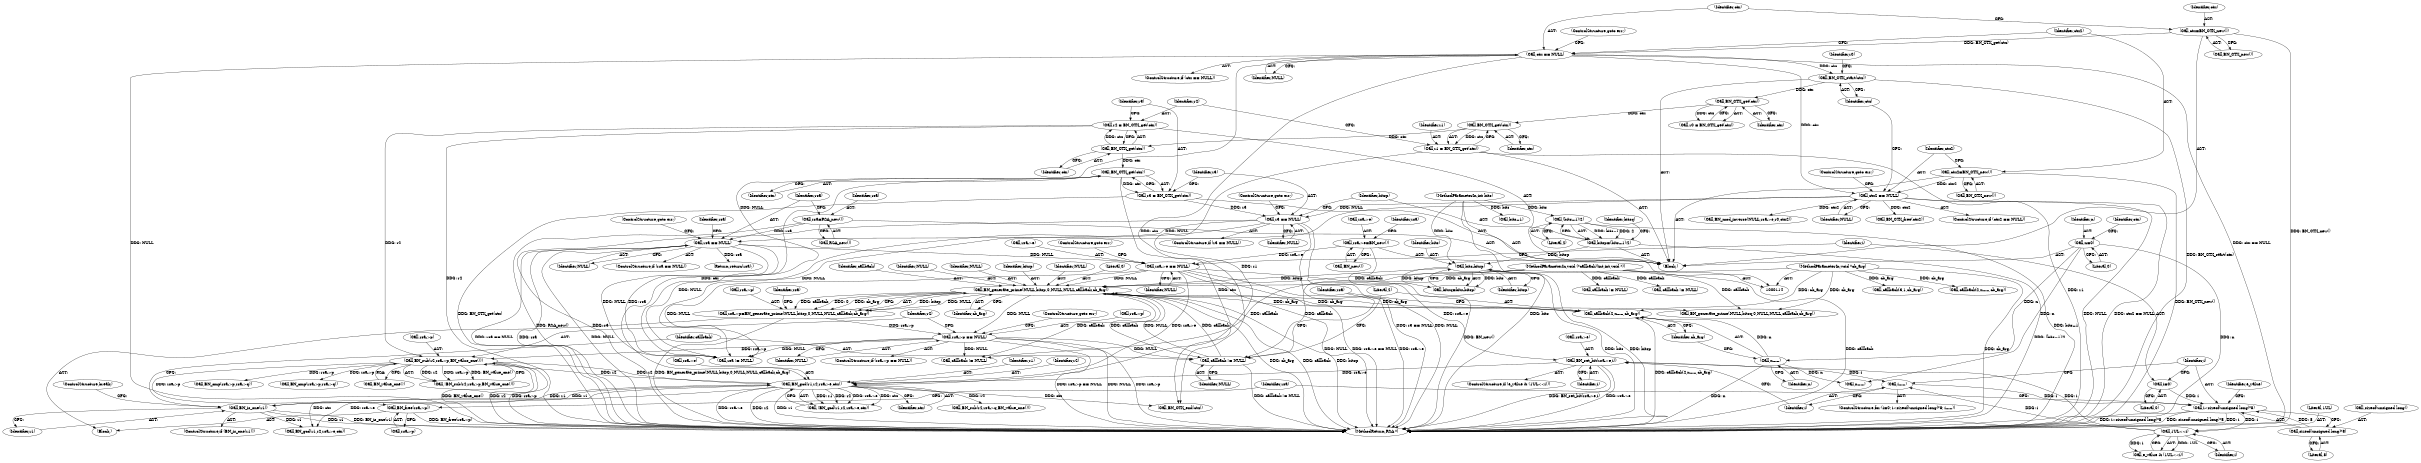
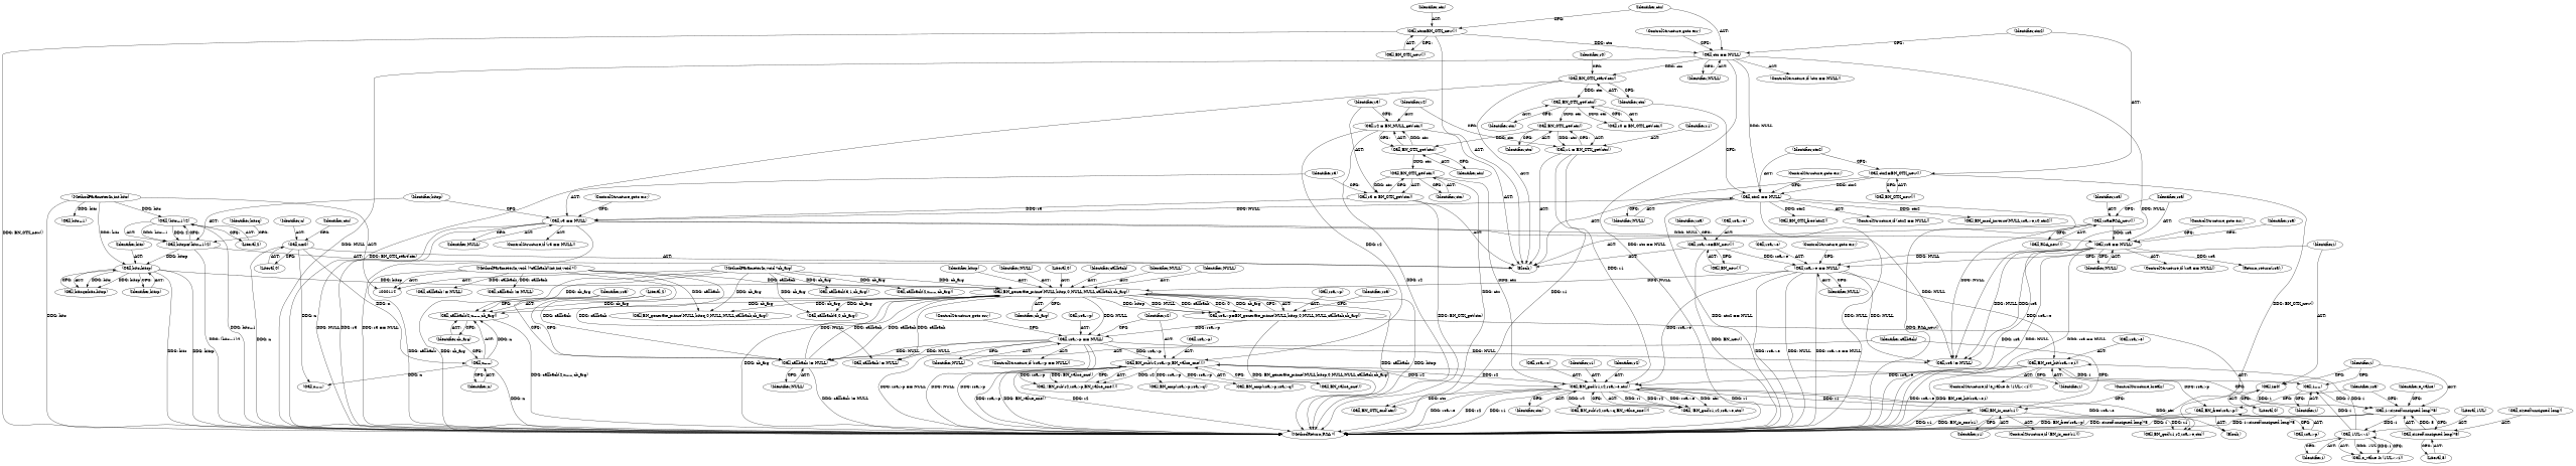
  digraph {
    n1 [label="(Call,BN_free(rsa->p))"]
    n2 [label="(MethodReturn,RSA *)"]
    n3 [label="(Block,)"]
    n4 [label="(Call,rsa->p)"]
    n5 [label="(Call,BN_sub(r2,rsa->p,BN_value_one()))"]
    n6 [label="(Call,BN_gcd(r1,r2,rsa->e,ctx))"]
    n7 [label="(Call,!BN_sub(r2,rsa->p,BN_value_one()))"]
    n8 [label="(Call,BN_cmp(rsa->p,rsa->q))"]
    n9 [label="(Call,BN_cmp(rsa->p,rsa->q))"]
    n10 [label="(Call,BN_value_one())"]
    n11 [label="(Call,BN_CTX_end(ctx))"]
    n12 [label="(Call,BN_is_one(r1))"]
    n13 [label="(Call,BN_gcd(r1,r2,rsa->e,ctx))"]
    n14 [label="(Call,BN_sub(r2,rsa->q,BN_value_one()))"]
    n15 [label="(Identifier,ctx)"]
    n16 [label="(Call,!BN_gcd(r1,r2,rsa->e,ctx))"]
-   n17 [label="(Call,r2 = BN_CTX_get(ctx))"]
+   n17 [label="(Call,r2 = BN_NULL_get(ctx))"]
    n18 [label="(Call,BN_CTX_get(ctx))"]
    n19 [label="(Block,)"]
    n20 [label="(Call,BN_CTX_get(ctx))"]
    n21 [label="(Identifier,ctx)"]
    n22 [label="(Call,r3 = BN_CTX_get(ctx))"]
    n23 [label="(Identifier,ctx)"]
    n24 [label="(Call,BN_CTX_get(ctx))"]
    n25 [label="(Call,r1 = BN_CTX_get(ctx))"]
    n26 [label="(Identifier,ctx)"]
    n27 [label="(Call,BN_CTX_get(ctx))"]
    n28 [label="(Identifier,ctx)"]
    n29 [label="(Call,r0 = BN_CTX_get(ctx))"]
    n30 [label="(Call,BN_CTX_start(ctx))"]
    n31 [label="(Identifier,ctx)"]
    n32 [label="(Call,ctx2 == NULL)"]
    n33 [label="(Call,ctx == NULL)"]
    n34 [label="(ControlStructure,if (ctx == NULL))"]
    n35 [label="(Identifier,NULL)"]
    n36 [label="(Call,rsa != NULL)"]
    n37 [label="(Call,r3 == NULL)"]
    n38 [label="(Call,BN_mod_inverse(NULL,rsa->e,r0,ctx2))"]
    n39 [label="(Identifier,NULL)"]
    n40 [label="(Call,BN_CTX_free(ctx2))"]
    n41 [label="(ControlStructure,if (ctx2 == NULL))"]
    n42 [label="(Call,ctx=BN_CTX_new())"]
    n43 [label="(Call,BN_CTX_new())"]
    n44 [label="(ControlStructure,if (BN_is_one(r1)))"]
    n45 [label="(Identifier,r1)"]
    n46 [label="(Call,rsa->e == NULL)"]
    n47 [label="(Call,BN_set_bit(rsa->e,i))"]
    n48 [label="(Call,BN_generate_prime(NULL,bitsp,0,NULL,NULL,callback,cb_arg))"]
    n49 [label="(Identifier,NULL)"]
    n50 [label="(Call,i++)"]
    n51 [label="(ControlStructure,if (e_value & (1UL<<i)))"]
    n52 [label="(Identifier,i)"]
    n53 [label="(Call,rsa->p == NULL)"]
    n54 [label="(Call,callback != NULL)"]
    n55 [label="(Call,callback != NULL)"]
    n56 [label="(Call,rsa->p=BN_generate_prime(NULL,bitsp,0,NULL,NULL,callback,cb_arg))"]
    n57 [label="(Call,callback(2,n++,cb_arg))"]
    n58 [label="(Call,BN_generate_prime(NULL,bitsq,0,NULL,NULL,callback,cb_arg))"]
    n59 [label="(Identifier,cb_arg)"]
+   n60 [label="(Call,callback(3,0,cb_arg))"]
    n61 [label="(Call,rsa->e=BN_new())"]
    n62 [label="(Call,BN_new())"]
    n63 [label="(Call,rsa == NULL)"]
    n64 [label="(Identifier,NULL)"]
    n65 [label="(ControlStructure,if (rsa == NULL))"]
    n66 [label="(Return,return(rsa);)"]
    n67 [label="(Call,rsa=RSA_new())"]
    n68 [label="(Call,RSA_new())"]
    n69 [label="(ControlStructure,if (r3 == NULL))"]
    n70 [label="(Identifier,NULL)"]
    n71 [label="(Call,ctx2=BN_CTX_new())"]
    n72 [label="(Call,BN_CTX_new())"]
    n73 [label="(Call,i<sizeof(unsigned long)*8)"]
-   n74 [label="(ControlStructure,for (i=0; i<sizeof(unsigned long)*8; i++))"]
    n75 [label="(Identifier,i)"]
    n76 [label="(Call,1UL<<i)"]
    n77 [label="(Identifier,i)"]
    n78 [label="(Call,e_value & (1UL<<i))"]
    n79 [label="(Call,sizeof(unsigned long)*8)"]
    n80 [label="(Literal,8)"]
    n81 [label="(Call,i=0)"]
    n82 [label="(Literal,0)"]
    n83 [label="(ControlStructure,if (rsa->p == NULL))"]
    n84 [label="(Identifier,NULL)"]
    n85 [label="(Identifier,NULL)"]
    n86 [label="(Identifier,cb_arg)"]
    n87 [label="(MethodParameterIn,void (*callback)(int,int,void *))"]
    n88 [label="(Call,callback != NULL)"]
    n89 [label="(Call,callback != NULL)"]
    1000114
    n91 [label="(Call,bits-bitsp)"]
    n92 [label="(Identifier,bitsp)"]
    n93 [label="(Call,bitsq=bits-bitsp)"]
    n94 [label="(MethodParameterIn,int bits)"]
    n95 [label="(Call,(bits+1)/2)"]
    n96 [label="(Call,bits+1)"]
    n97 [label="(Call,bitsp=(bits+1)/2)"]
    n98 [label="(Literal,2)"]
    n99 [label="(Call,n++)"]
    n100 [label="(Identifier,n)"]
    n101 [label="(Call,n++)"]
    n102 [label="(Call,n=0)"]
    n103 [label="(Literal,0)"]
    n104 [label="(MethodParameterIn,void *cb_arg)"]
    n105 [label="(Call,callback(3,1,cb_arg))"]
    n106 [label="(Call,callback(2,n++,cb_arg))"]
    n107 [label="(ControlStructure,goto err;)"]
    n108 [label="(Literal,2)"]
    n109 [label="(Identifier,NULL)"]
    n110 [label="(Identifier,rsa)"]
    n111 [label="(Identifier,ctx)"]
    n112 [label="(Call,rsa->p)"]
    n113 [label="(ControlStructure,goto err;)"]
    n114 [label="(Literal,0)"]
    n115 [label="(Identifier,ctx)"]
    n116 [label="(ControlStructure,goto err;)"]
    n117 [label="(Call,rsa->e)"]
    n118 [label="(Identifier,callback)"]
    n119 [label="(Identifier,r3)"]
    n120 [label="(Call,rsa->p)"]
    n121 [label="(Identifier,rsa)"]
    n122 [label="(Identifier,r0)"]
    n123 [label="(Identifier,rsa)"]
    n124 [label="(Identifier,rsa)"]
    n125 [label="(Identifier,r3)"]
    n126 [label="(Identifier,r1)"]
    n127 [label="(Identifier,ctx)"]
    n128 [label="(Identifier,rsa)"]
    n129 [label="(Identifier,callback)"]
    n130 [label="(Identifier,n)"]
    n131 [label="(ControlStructure,goto err;)"]
    n132 [label="(Call,rsa->e)"]
    n133 [label="(Identifier,bitsp)"]
    n134 [label="(Identifier,r2)"]
    n135 [label="(Literal,1UL)"]
    n136 [label="(Identifier,ctx2)"]
    n137 [label="(Identifier,r2)"]
    n138 [label="(Identifier,e_value)"]
    n139 [label="(Identifier,r1)"]
    n140 [label="(Identifier,bits)"]
    n141 [label="(ControlStructure,goto err;)"]
    n142 [label="(Identifier,NULL)"]
    n143 [label="(ControlStructure,break;)"]
    n144 [label="(Identifier,r2)"]
    n145 [label="(Identifier,rsa)"]
    n146 [label="(Identifier,NULL)"]
    n147 [label="(Call,rsa->e)"]
    n148 [label="(Identifier,ctx2)"]
    n149 [label="(Call,rsa->e)"]
    n150 [label="(Identifier,bitsq)"]
    n151 [label="(Identifier,i)"]
    n152 [label="(Identifier,i)"]
    n153 [label="(Identifier,rsa)"]
    n154 [label="(ControlStructure,goto err;)"]
    n155 [label="(Identifier,bitsp)"]
    n156 [label="(Call,rsa->p)"]
    n157 [label="(Call,sizeof(unsigned long))"]
    n1 -> n2 [label="DDG: BN_free(rsa->p)"]
    n1 -> n3 [label="AST: "]
    n1 -> n4 [label="CFG: "]
    n4 -> n1 [label="AST: "]
    n5 -> n1 [label="DDG: rsa->p"]
    n5 -> n2 [label="DDG: BN_value_one()"]
    n5 -> n2 [label="DDG: r2"]
    n5 -> n2 [label="DDG: rsa->p"]
    n5 -> n6 [label="DDG: r2"]
    n5 -> n7 [label="AST: "]
    n5 -> n7 [label="DDG: r2"]
    n5 -> n7 [label="DDG: rsa->p"]
    n5 -> n7 [label="DDG: BN_value_one()"]
    n5 -> n8 [label="DDG: rsa->p"]
    n5 -> n9 [label="DDG: rsa->p"]
    n5 -> n10 [label="CFG: "]
    n6 -> n2 [label="DDG: rsa->e"]
    n6 -> n2 [label="DDG: r2"]
    n6 -> n2 [label="DDG: r1"]
    n6 -> n5 [label="DDG: r2"]
    n6 -> n11 [label="DDG: ctx"]
    n6 -> n12 [label="DDG: r1"]
    n6 -> n13 [label="DDG: rsa->e"]
    n6 -> n13 [label="DDG: ctx"]
    n6 -> n14 [label="DDG: r2"]
    n6 -> n15 [label="CFG: "]
    n6 -> n16 [label="AST: "]
    n6 -> n16 [label="DDG: r1"]
    n6 -> n16 [label="DDG: r2"]
    n6 -> n16 [label="DDG: rsa->e"]
    n6 -> n16 [label="DDG: ctx"]
    n7 -> n5 [label="CFG: "]
-   n10 -> n5 [label="RSA: "]
+   n10 -> n5 [label="AST: "]
    n12 -> n2 [label="DDG: r1"]
    n12 -> n2 [label="DDG: BN_is_one(r1)"]
    n12 -> n6 [label="DDG: r1"]
    n12 -> n13 [label="DDG: r1"]
    n12 -> n44 [label="AST: "]
    n12 -> n45 [label="CFG: "]
    n15 -> n6 [label="AST: "]
    n16 -> n6 [label="CFG: "]
    n17 -> n2 [label="DDG: r2"]
    n17 -> n5 [label="DDG: r2"]
    n17 -> n18 [label="CFG: "]
    n17 -> n19 [label="AST: "]
    n18 -> n17 [label="AST: "]
    n18 -> n17 [label="DDG: ctx"]
    n18 -> n20 [label="DDG: ctx"]
    n18 -> n21 [label="CFG: "]
    n20 -> n6 [label="DDG: ctx"]
    n20 -> n11 [label="DDG: ctx"]
    n20 -> n22 [label="AST: "]
    n20 -> n22 [label="DDG: ctx"]
    n20 -> n23 [label="CFG: "]
    n21 -> n18 [label="AST: "]
    n22 -> n2 [label="DDG: BN_CTX_get(ctx)"]
    n22 -> n19 [label="AST: "]
    n22 -> n20 [label="CFG: "]
    n22 -> n37 [label="DDG: r3"]
    n23 -> n20 [label="AST: "]
    n24 -> n18 [label="DDG: ctx"]
    n24 -> n25 [label="AST: "]
    n24 -> n25 [label="DDG: ctx"]
    n24 -> n26 [label="CFG: "]
    n25 -> n2 [label="DDG: r1"]
    n25 -> n6 [label="DDG: r1"]
    n25 -> n19 [label="AST: "]
    n25 -> n24 [label="CFG: "]
    n26 -> n24 [label="AST: "]
    n27 -> n24 [label="DDG: ctx"]
    n27 -> n28 [label="CFG: "]
    n27 -> n29 [label="AST: "]
    n27 -> n29 [label="DDG: ctx"]
    n28 -> n27 [label="AST: "]
    n29 -> n27 [label="CFG: "]
    n30 -> n2 [label="DDG: BN_CTX_start(ctx)"]
    n30 -> n19 [label="AST: "]
    n30 -> n27 [label="DDG: ctx"]
    n30 -> n31 [label="CFG: "]
    n31 -> n30 [label="AST: "]
    n31 -> n32 [label="CFG: "]
    n32 -> n2 [label="DDG: ctx2 == NULL"]
    n32 -> n2 [label="DDG: NULL"]
    n32 -> n36 [label="DDG: NULL"]
    n32 -> n37 [label="DDG: NULL"]
    n32 -> n38 [label="DDG: ctx2"]
    n32 -> n39 [label="CFG: "]
    n32 -> n40 [label="DDG: ctx2"]
    n32 -> n41 [label="AST: "]
    n33 -> n2 [label="DDG: NULL"]
    n33 -> n2 [label="DDG: ctx == NULL"]
-   n33 -> n11 [label="DDG: ctx"]
    n33 -> n30 [label="DDG: ctx"]
-   n33 -> n32 [label="DDG: ctx"]
+   n33 -> n32 [label="DDG: NULL"]
    n33 -> n34 [label="AST: "]
    n33 -> n35 [label="CFG: "]
    n33 -> n36 [label="DDG: NULL"]
    n35 -> n33 [label="AST: "]
    n37 -> n2 [label="DDG: r3"]
    n37 -> n2 [label="DDG: r3 == NULL"]
    n37 -> n2 [label="DDG: NULL"]
    n37 -> n36 [label="DDG: NULL"]
    n37 -> n63 [label="DDG: NULL"]
    n37 -> n69 [label="AST: "]
    n37 -> n70 [label="CFG: "]
    n39 -> n32 [label="AST: "]
    n42 -> n2 [label="DDG: BN_CTX_new()"]
    n42 -> n19 [label="AST: "]
-   n42 -> n33 [label="DDG: BN_CTX_get(ctx)"]
+   n42 -> n33 [label="DDG: ctx"]
    n42 -> n43 [label="CFG: "]
    n43 -> n42 [label="AST: "]
    n45 -> n12 [label="AST: "]
    n46 -> n2 [label="DDG: rsa->e == NULL"]
    n46 -> n2 [label="DDG: rsa->e"]
    n46 -> n2 [label="DDG: NULL"]
    n46 -> n6 [label="DDG: rsa->e"]
    n46 -> n36 [label="DDG: NULL"]
    n46 -> n47 [label="DDG: rsa->e"]
    n46 -> n48 [label="DDG: NULL"]
    n46 -> n49 [label="CFG: "]
    n47 -> n2 [label="DDG: BN_set_bit(rsa->e,i)"]
    n47 -> n2 [label="DDG: rsa->e"]
    n47 -> n6 [label="DDG: rsa->e"]
    n47 -> n50 [label="DDG: i"]
    n47 -> n51 [label="AST: "]
    n47 -> n52 [label="CFG: "]
    n48 -> n2 [label="DDG: cb_arg"]
    n48 -> n2 [label="DDG: callback"]
    n48 -> n2 [label="DDG: bitsp"]
    n48 -> n53 [label="DDG: NULL"]
    n48 -> n54 [label="DDG: callback"]
    n48 -> n55 [label="DDG: callback"]
    n48 -> n56 [label="AST: "]
    n48 -> n56 [label="DDG: bitsp"]
    n48 -> n56 [label="DDG: NULL"]
    n48 -> n56 [label="DDG: callback"]
    n48 -> n56 [label="DDG: 0"]
    n48 -> n56 [label="DDG: cb_arg"]
    n48 -> n57 [label="DDG: cb_arg"]
    n48 -> n58 [label="DDG: cb_arg"]
    n48 -> n59 [label="CFG: "]
+   n48 -> n60 [label="DDG: cb_arg"]
    n49 -> n46 [label="AST: "]
    n50 -> n73 [label="DDG: i"]
-   n50 -> n74 [label="AST: "]
    n50 -> n75 [label="CFG: "]
    n52 -> n47 [label="AST: "]
    n53 -> n2 [label="DDG: NULL"]
    n53 -> n2 [label="DDG: rsa->p"]
    n53 -> n2 [label="DDG: rsa->p == NULL"]
    n53 -> n5 [label="DDG: rsa->p"]
    n53 -> n36 [label="DDG: NULL"]
    n53 -> n54 [label="DDG: NULL"]
    n53 -> n55 [label="DDG: NULL"]
    n53 -> n83 [label="AST: "]
    n53 -> n84 [label="CFG: "]
    n54 -> n2 [label="DDG: callback != NULL"]
    n54 -> n48 [label="DDG: NULL"]
    n54 -> n48 [label="DDG: callback"]
    n54 -> n85 [label="CFG: "]
    n56 -> n2 [label="DDG: BN_generate_prime(NULL,bitsp,0,NULL,NULL,callback,cb_arg)"]
    n56 -> n3 [label="AST: "]
    n56 -> n48 [label="CFG: "]
    n56 -> n53 [label="DDG: rsa->p"]
    n57 -> n2 [label="DDG: callback(2,n++,cb_arg)"]
    n57 -> n48 [label="DDG: cb_arg"]
    n57 -> n86 [label="CFG: "]
    n59 -> n48 [label="AST: "]
    n61 -> n2 [label="DDG: BN_new()"]
    n61 -> n19 [label="AST: "]
    n61 -> n46 [label="DDG: rsa->e"]
    n61 -> n62 [label="CFG: "]
    n62 -> n61 [label="AST: "]
    n63 -> n2 [label="DDG: rsa == NULL"]
    n63 -> n2 [label="DDG: rsa"]
    n63 -> n2 [label="DDG: NULL"]
    n63 -> n36 [label="DDG: rsa"]
    n63 -> n36 [label="DDG: NULL"]
    n63 -> n46 [label="DDG: NULL"]
    n63 -> n64 [label="CFG: "]
    n63 -> n65 [label="AST: "]
    n63 -> n66 [label="DDG: rsa"]
    n64 -> n63 [label="AST: "]
    n67 -> n2 [label="DDG: RSA_new()"]
    n67 -> n19 [label="AST: "]
    n67 -> n63 [label="DDG: rsa"]
    n67 -> n68 [label="CFG: "]
    n68 -> n67 [label="AST: "]
    n70 -> n37 [label="AST: "]
    n71 -> n2 [label="DDG: BN_CTX_new()"]
    n71 -> n19 [label="AST: "]
    n71 -> n32 [label="DDG: ctx2"]
    n71 -> n72 [label="CFG: "]
    n72 -> n71 [label="AST: "]
    n73 -> n2 [label="DDG: i"]
    n73 -> n2 [label="DDG: i<sizeof(unsigned long)*8"]
    n73 -> n2 [label="DDG: sizeof(unsigned long)*8"]
    n73 -> n76 [label="DDG: i"]
    n73 -> n79 [label="CFG: "]
    n75 -> n47 [label="CFG: "]
    n75 -> n50 [label="AST: "]
    n76 -> n47 [label="DDG: i"]
    n76 -> n50 [label="DDG: i"]
    n76 -> n77 [label="CFG: "]
    n76 -> n78 [label="AST: "]
    n76 -> n78 [label="DDG: 1UL"]
    n76 -> n78 [label="DDG: i"]
    n77 -> n76 [label="AST: "]
    n78 -> n76 [label="CFG: "]
    n79 -> n73 [label="AST: "]
    n79 -> n73 [label="DDG: 8"]
    n79 -> n80 [label="CFG: "]
    n80 -> n79 [label="AST: "]
    n81 -> n73 [label="DDG: i"]
    n81 -> n82 [label="CFG: "]
    n82 -> n81 [label="AST: "]
    n84 -> n53 [label="AST: "]
    n85 -> n54 [label="AST: "]
    n86 -> n57 [label="AST: "]
    n86 -> n99 [label="CFG: "]
    n87 -> n2 [label="DDG: callback"]
    n87 -> n48 [label="DDG: callback"]
    n87 -> n54 [label="DDG: callback"]
    n87 -> n55 [label="DDG: callback"]
    n87 -> n58 [label="DDG: callback"]
    n87 -> n88 [label="DDG: callback"]
    n87 -> n89 [label="DDG: callback"]
    n87 -> 1000114 [label="AST: "]
    n91 -> n2 [label="DDG: bits"]
    n91 -> n2 [label="DDG: bitsp"]
    n91 -> n48 [label="DDG: bitsp"]
    n91 -> n92 [label="CFG: "]
    n91 -> n93 [label="AST: "]
    n91 -> n93 [label="DDG: bits"]
    n91 -> n93 [label="DDG: bitsp"]
    n92 -> n91 [label="AST: "]
    n93 -> n91 [label="CFG: "]
    n94 -> n2 [label="DDG: bits"]
    n94 -> 1000114 [label="AST: "]
    n94 -> n91 [label="DDG: bits"]
    n94 -> n95 [label="DDG: bits"]
    n94 -> n96 [label="DDG: bits"]
    n95 -> n2 [label="DDG: bits+1"]
    n95 -> n97 [label="AST: "]
    n95 -> n97 [label="DDG: bits+1"]
    n95 -> n97 [label="DDG: 2"]
    n95 -> n98 [label="CFG: "]
    n97 -> n2 [label="DDG: (bits+1)/2"]
    n97 -> n19 [label="AST: "]
    n97 -> n91 [label="DDG: bitsp"]
    n97 -> n95 [label="CFG: "]
    n98 -> n95 [label="AST: "]
    n99 -> n2 [label="DDG: n"]
    n99 -> n57 [label="AST: "]
    n99 -> n57 [label="DDG: n"]
    n99 -> n100 [label="CFG: "]
    n99 -> n101 [label="DDG: n"]
    n100 -> n99 [label="AST: "]
    n102 -> n2 [label="DDG: n"]
    n102 -> n19 [label="AST: "]
    n102 -> n99 [label="DDG: n"]
    n102 -> n101 [label="DDG: n"]
    n102 -> n103 [label="CFG: "]
    n103 -> n102 [label="AST: "]
    n104 -> n2 [label="DDG: cb_arg"]
    n104 -> n48 [label="DDG: cb_arg"]
    n104 -> n57 [label="DDG: cb_arg"]
    n104 -> n58 [label="DDG: cb_arg"]
+   n104 -> n60 [label="DDG: cb_arg"]
    n104 -> 1000114 [label="AST: "]
    n104 -> n105 [label="DDG: cb_arg"]
    n104 -> n106 [label="DDG: cb_arg"]
    n107 -> n63 [label="CFG: "]
    n108 -> n54 [label="CFG: "]
    n108 -> n57 [label="AST: "]
    n109 -> n48 [label="AST: "]
    n110 -> n63 [label="CFG: "]
    n111 -> n33 [label="AST: "]
    n111 -> n42 [label="CFG: "]
    n112 -> n5 [label="AST: "]
    n113 -> n46 [label="CFG: "]
    n114 -> n48 [label="AST: "]
    n115 -> n102 [label="CFG: "]
    n116 -> n32 [label="CFG: "]
    n117 -> n47 [label="AST: "]
    n118 -> n48 [label="AST: "]
    n119 -> n22 [label="CFG: "]
    n119 -> n37 [label="AST: "]
    n120 -> n53 [label="AST: "]
    n121 -> n61 [label="CFG: "]
    n122 -> n30 [label="CFG: "]
    n123 -> n1 [label="CFG: "]
    n123 -> n73 [label="CFG: "]
    n124 -> n54 [label="CFG: "]
    n124 -> n57 [label="CFG: "]
    n125 -> n17 [label="CFG: "]
    n125 -> n22 [label="AST: "]
    n126 -> n6 [label="AST: "]
    n127 -> n42 [label="AST: "]
    n128 -> n63 [label="AST: "]
    n128 -> n67 [label="CFG: "]
    n129 -> n12 [label="CFG: "]
    n129 -> n54 [label="AST: "]
    n130 -> n102 [label="AST: "]
    n131 -> n53 [label="CFG: "]
    n132 -> n46 [label="AST: "]
    n133 -> n37 [label="CFG: "]
    n133 -> n97 [label="AST: "]
    n134 -> n6 [label="AST: "]
    n135 -> n76 [label="AST: "]
    n136 -> n32 [label="AST: "]
    n136 -> n71 [label="CFG: "]
    n137 -> n17 [label="AST: "]
    n137 -> n25 [label="CFG: "]
    n138 -> n73 [label="CFG: "]
    n139 -> n25 [label="AST: "]
    n140 -> n91 [label="AST: "]
    n141 -> n37 [label="CFG: "]
    n142 -> n48 [label="AST: "]
    n143 -> n12 [label="CFG: "]
    n144 -> n5 [label="AST: "]
    n144 -> n53 [label="CFG: "]
    n145 -> n56 [label="CFG: "]
    n146 -> n48 [label="AST: "]
    n147 -> n6 [label="AST: "]
    n148 -> n33 [label="CFG: "]
    n148 -> n71 [label="AST: "]
    n149 -> n61 [label="AST: "]
    n150 -> n97 [label="CFG: "]
    n151 -> n46 [label="CFG: "]
    n151 -> n81 [label="AST: "]
    n152 -> n50 [label="CFG: "]
    n152 -> n73 [label="AST: "]
    n152 -> n81 [label="CFG: "]
    n153 -> n67 [label="AST: "]
    n154 -> n33 [label="CFG: "]
    n155 -> n48 [label="AST: "]
    n156 -> n56 [label="AST: "]
    n157 -> n79 [label="AST: "]
  }
